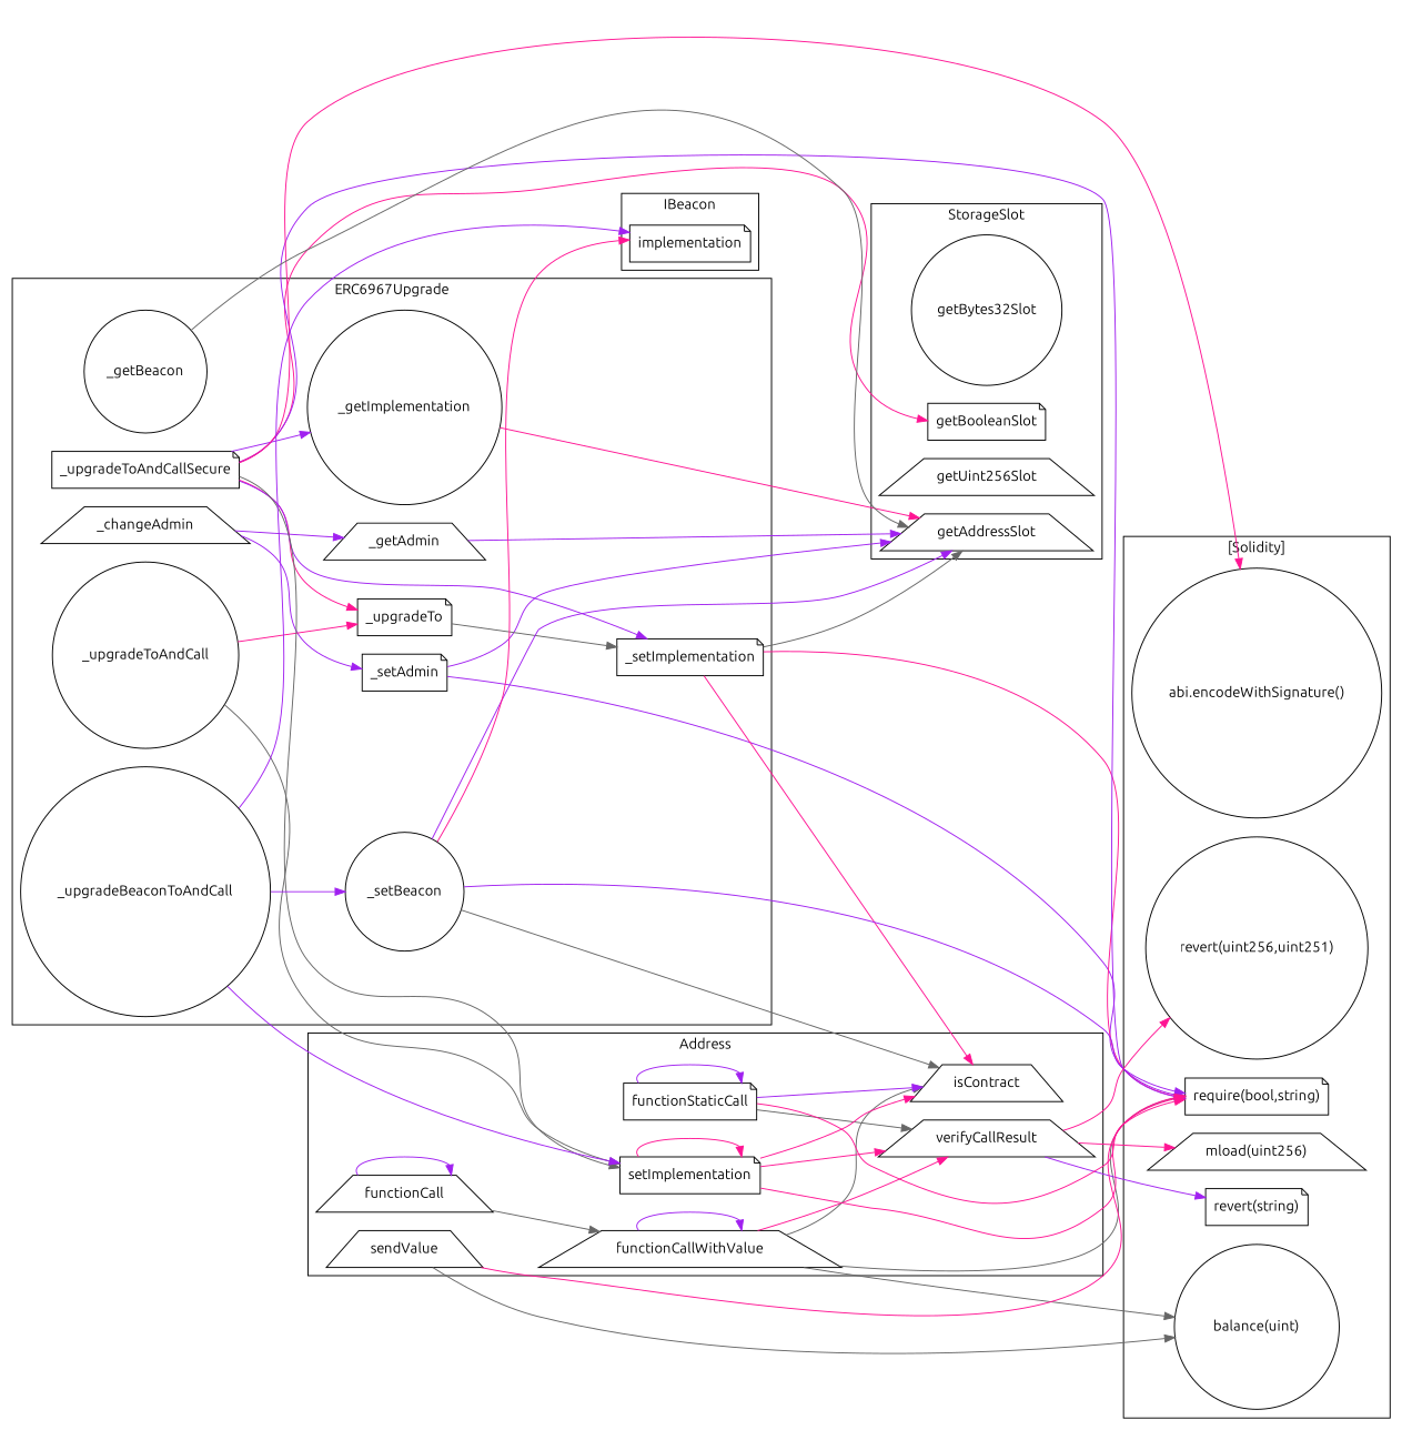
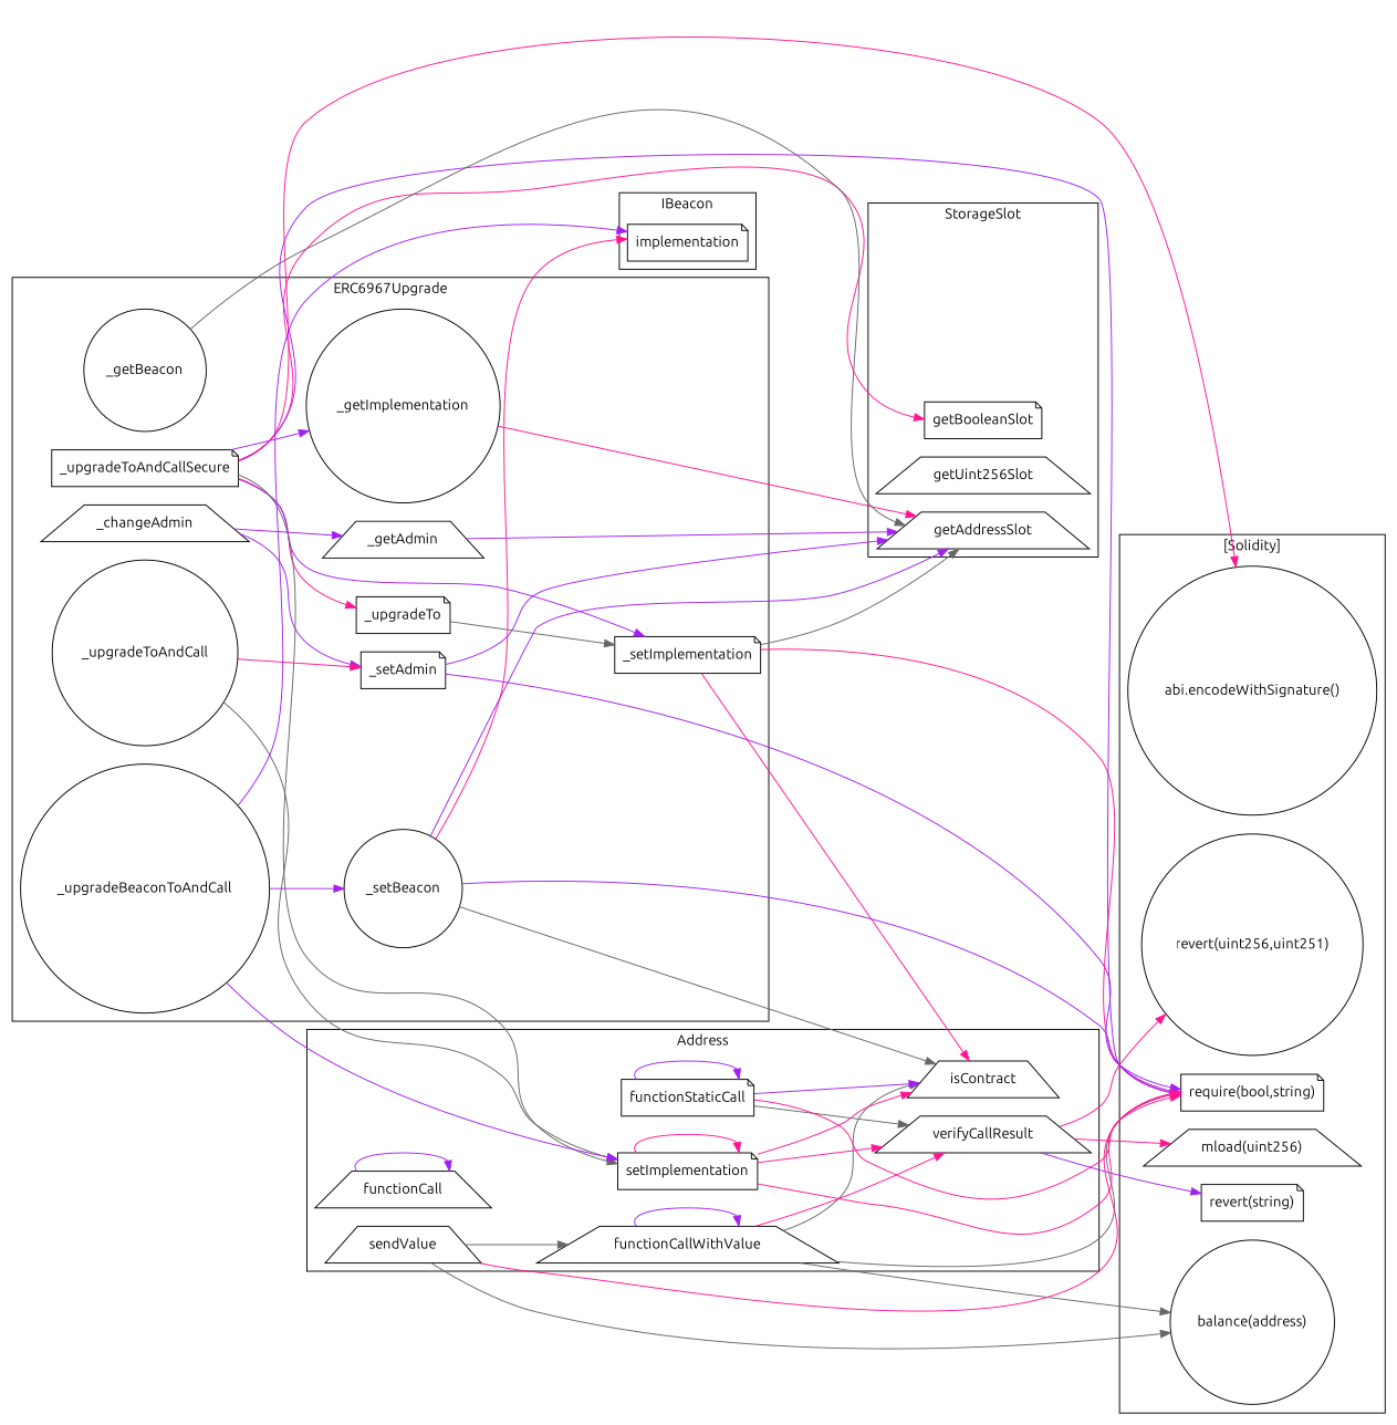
  strict digraph {
    fontname=Ubuntu
    rankdir=LR
    node [fontname=Ubuntu shape=trapezium]
    edge [color=purple fontname=Ubuntu]
-   n1 [label=getBytes32Slot shape=circle]
    n2 [label=getAddressSlot]
    n3 [label=getUint256Slot]
    n4 [label=getBooleanSlot shape=note]
    n5 [label=_changeAdmin]
    n6 [label=_setAdmin shape=note]
    n7 [label=_getAdmin]
    n8 [label=_getImplementation shape=circle]
    n9 [label=_upgradeToAndCall shape=circle]
    n10 [label=_upgradeTo shape=note]
    n11 [label=_setImplementation shape=note]
    n12 [label=_upgradeToAndCallSecure shape=note]
    n13 [label=_getBeacon shape=circle]
    n14 [label=_setBeacon shape=circle]
    n15 [label=_upgradeBeaconToAndCall shape=circle]
    n16 [label=implementation shape=note]
    n17 [label=functionCallWithValue]
    n18 [label=verifyCallResult]
    n19 [label=isContract]
    n20 [label=sendValue]
    n21 [label=functionStaticCall shape=note]
    n22 [label=functionCall]
    n23 [label=setImplementation shape=note]
    "require(bool,string)" [shape=note]
    "abi.encodeWithSignature()" [shape=circle]
-   "balance(address)" [shape=circle label="balance(uint)"]
+   "balance(address)" [shape=circle]
    "mload(uint256)"
    "revert(string)" [shape=note]
    n29 [label="revert(uint256,uint251)" shape=circle]
    subgraph cluster_1 {
      label=StorageSlot
-     n1
      n2
      n3
      n4
    }
    subgraph cluster_2 {
      label=ERC6967Upgrade
      n5
      n6
      n7
      n8
      n9
      n10
      n11
      n12
      n13
      n14
      n15
    }
    subgraph cluster_3 {
      label=IBeacon
      n16
    }
    subgraph cluster_4 {
      label=Address
      n17
      n18
      n19
      n20
      n21
      n22
      n23
    }
    subgraph cluster_5 {
      label="[Solidity]"
      "require(bool,string)"
      "abi.encodeWithSignature()"
      "balance(address)"
      "mload(uint256)"
      "revert(string)"
      n29
    }
    n5 -> n6
    n5 -> n7
    n6 -> n2
    n6 -> "require(bool,string)"
    n7 -> n2
    n8 -> n2 [color=deeppink]
-   n9 -> n10 [color=deeppink]
+   n9 -> n6 [color=deeppink]
    n9 -> n23 [color=gray40]
    n10 -> n11 [color=gray40]
    n11 -> n2 [color=gray40]
    n11 -> n19 [color=deeppink]
    n11 -> "require(bool,string)" [color=deeppink]
    n12 -> n4 [color=deeppink]
    n12 -> n8
    n12 -> n10 [color=deeppink]
    n12 -> n11
    n12 -> n23 [color=gray40]
    n12 -> "require(bool,string)"
    n12 -> "abi.encodeWithSignature()" [color=deeppink]
    n13 -> n2 [color=gray40]
    n14 -> n2
    n14 -> n16 [color=deeppink]
    n14 -> n19 [color=gray40]
    n14 -> "require(bool,string)"
    n15 -> n14
    n15 -> n16
    n15 -> n23
    n17 -> n17
    n17 -> n18 [color=deeppink]
    n17 -> n19 [color=gray40]
    n17 -> "require(bool,string)" [color=gray40]
    n17 -> "balance(address)" [color=gray40]
    n18 -> "mload(uint256)" [color=deeppink]
    n18 -> "revert(string)"
    n18 -> n29 [color=deeppink]
    n20 -> "require(bool,string)" [color=deeppink]
    n20 -> "balance(address)" [color=gray40]
    n21 -> n18 [color=gray40]
    n21 -> n19
    n21 -> n21
    n21 -> "require(bool,string)" [color=deeppink]
-   n22 -> n17 [color=gray40]
+   n20 -> n17 [color=gray40]
    n22 -> n22
    n23 -> n18 [color=deeppink]
    n23 -> n19 [color=deeppink]
    n23 -> n23 [color=deeppink]
    n23 -> "require(bool,string)" [color=deeppink]
  }
